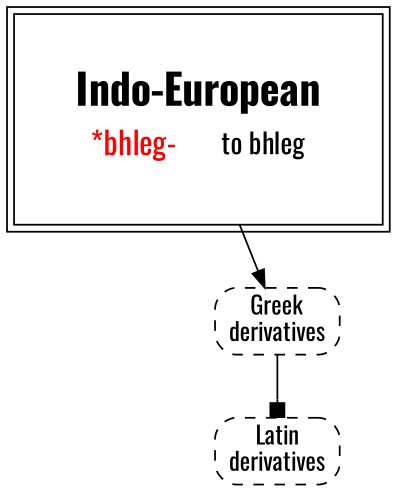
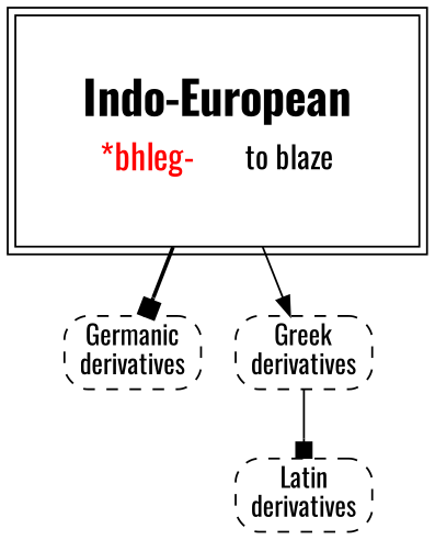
  strict digraph {
    fontname=Oswald
    node [fontname=Oswald shape=box style="dashed,rounded"]
    edge [arrowhead=box fontname=Oswald style=solid]
-   n1 [label=<<table border="0"><tr><td colspan="2"><font point-size="24"><b>Indo-European</b></font></td></tr><tr><td><font point-size="18" color="red">*bhleg-</font></td><td><font point-size="16">to bhleg</font></td></tr></table>> margin=.3 peripheries=2 style=""]
+   n1 [label=<<table border="0"><tr><td colspan="2"><font point-size="24"><b>Indo-European</b></font></td></tr><tr><td><font point-size="18" color="red">*bhleg-</font></td><td><font point-size="16">to blaze</font></td></tr></table>> margin=.3 peripheries=2 style=""]
+   n2 [label="Germanic\nderivatives"]
    n3 [label="Greek\nderivatives"]
    n4 [label="Latin\nderivatives"]
+   n1 -> n2 [style=bold]
    n1 -> n3 [arrowhead=normal]
    n3 -> n4
  }
